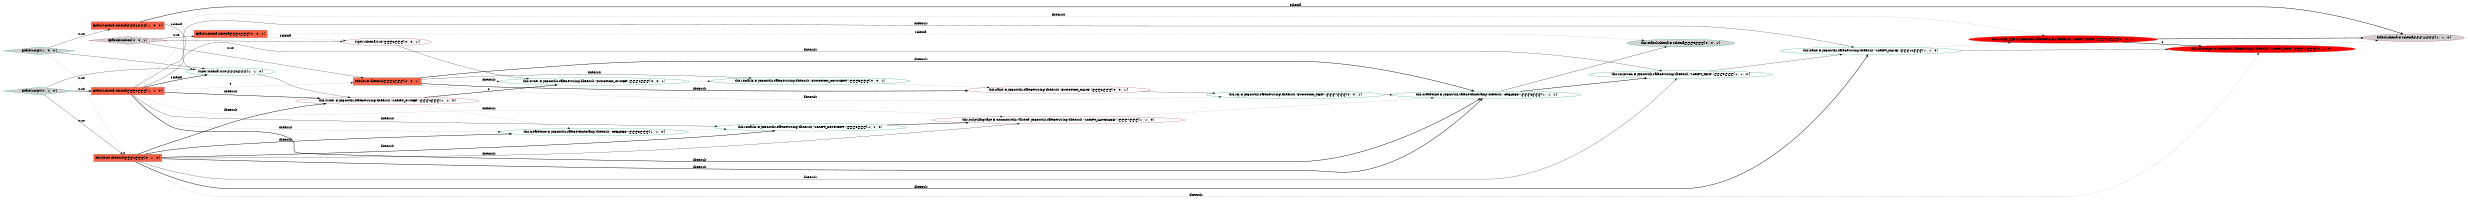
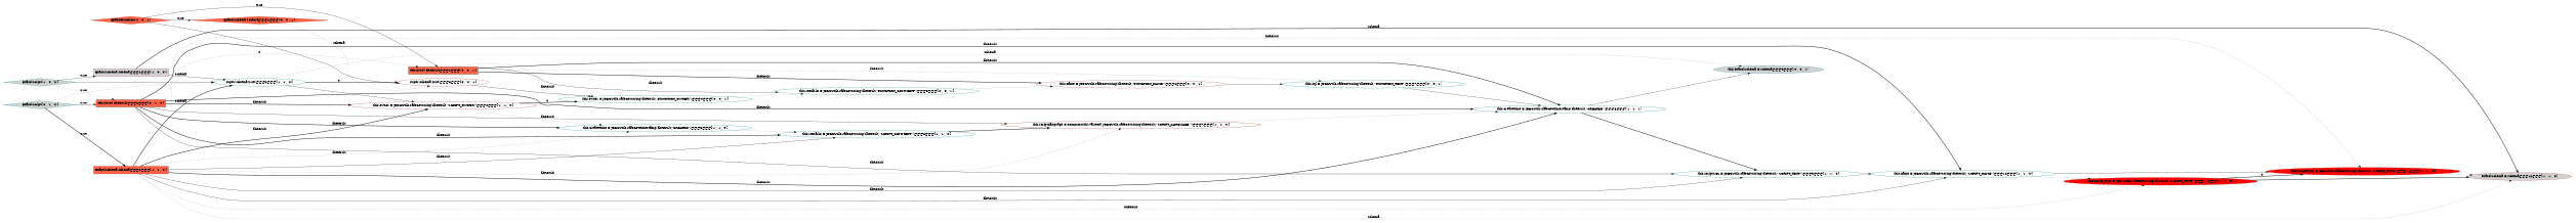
  digraph {
    rankdir=LR
    node [color=teal fillcolor=white shape=ellipse style=filled]
    edge [style=solid]
    n1 [fillcolor=tomato label="ResultSet dbResult@@@2@@@['0', '1', '0']" shape=box]
    n2 [label="this.remarks = JDBCUtils.safeGetString(dbResult,\"SCRIPT_COMMENT\")@@@6@@@['1', '1', '0']"]
    n3 [label="this.createTime = JDBCUtils.safeGetTimestamp(dbResult,\"CREATED\")@@@5@@@['1', '1', '0']"]
    n4 [label="this.createTime = JDBCUtils.safeGetTimestamp(dbResult,\"CREATED\")@@@8@@@['1', '1', '1']"]
    n5 [label="this.scriptSQL = JDBCUtils.safeGetString(dbResult,\"SCRIPT_TEXT\")@@@9@@@['1', '1', '0']"]
    n6 [label="this.name = JDBCUtils.safeGetString(dbResult,\"SCRIPT_NAME\")@@@10@@@['1', '1', '0']"]
    n7 [color=brown label="this.scriptLanguage = CommonUtils.valueOf(,JDBCUtils.safeGetString(dbResult,\"SCRIPT_LANGUAGE\"))@@@7@@@['1', '1', '0']"]
    n8 [color=brown label="this.owner = JDBCUtils.safeGetString(dbResult,\"SCRIPT_OWNER\")@@@4@@@['1', '1', '0']"]
    n9 [color=brown fillcolor=red label="this.scriptType = JDBCUtils.safeGetString(dbResult,\"SCRIPT_TYPE\")@@@11@@@['0', '1', '0']"]
    n10 [fillcolor=lightgray label="this.exasolSchema = schema@@@9@@@['0', '0', '1']"]
    n11 [color=brown fillcolor=red label="this.script_type = JDBCUtils.safeGetString(dbResult,\"SCRIPT_TYPE\")@@@11@@@['1', '0', '0']"]
    n12 [label="this.owner = JDBCUtils.safeGetString(dbResult,\"FUNCTION_OWNER\")@@@4@@@['0', '0', '1']"]
    n13 [color=brown fillcolor=lightgray label="exasolSchema = schema@@@12@@@['1', '1', '0']"]
    n14 [label="this.remarks = JDBCUtils.safeGetString(dbResult,\"FUNCTION_COMMENT\")@@@5@@@['0', '0', '1']"]
    n15 [color=brown label="this.name = JDBCUtils.safeGetString(dbResult,\"FUNCTION_NAME\")@@@6@@@['0', '0', '1']"]
    n16 [label="this.sql = JDBCUtils.safeGetString(dbResult,\"FUNCTION_TEXT\")@@@7@@@['0', '0', '1']"]
    n17 [fillcolor=lightgray label="ExasolScript['1', '0', '0']" shape=diamond]
-   n18 [color=brown fillcolor=tomato label="ExasolSchema schema@@@2@@@['1', '0', '0']" shape=box]
+   n18 [color=brown fillcolor=lightgray label="ExasolSchema schema@@@2@@@['1', '0', '0']" shape=box]
    n19 [label="super(schema,true)@@@3@@@['1', '1', '0']"]
    n20 [color=brown fillcolor=tomato label="ExasolSchema schema@@@2@@@['1', '1', '0']" shape=box]
    n21 [fillcolor=tomato label="ResultSet dbResult@@@2@@@['0', '0', '1']" shape=box]
    n22 [color=brown label="super(schema,true)@@@3@@@['0', '0', '1']"]
    n23 [fillcolor=lightgray label="ExasolScript['0', '1', '0']" shape=diamond]
-   n24 [color=brown fillcolor=tomato label="ExasolSchema schema@@@2@@@['0', '0', '1']" shape=box]
-   n25 [color=brown fillcolor=lightgray label="ExasolFunction['0', '0', '1']" shape=diamond]
+   n24 [color=brown fillcolor=tomato label="ExasolSchema schema@@@2@@@['0', '0', '1']" shape=diamond]
+   n25 [color=brown fillcolor=tomato label="ExasolFunction['0', '0', '1']" shape=diamond]
    n1 -> n2 [label=dbResult style=bold]
    n1 -> n3 [label=dbResult style=bold]
    n1 -> n4 [label=dbResult style=bold]
    n1 -> n5 [label=dbResult]
    n1 -> n6 [label=dbResult style=bold]
    n1 -> n7 [label=dbResult]
    n1 -> n8 [label=dbResult style=bold]
    n1 -> n9 [label=dbResult style=dotted]
    n2 -> n7 [style=bold]
    n3 -> n2 [style=dotted]
    n4 -> n5 [style=bold]
    n4 -> n10
    n5 -> n6
    n6 -> n9
    n6 -> n11 [style=dotted]
    n7 -> n4 [style=dotted]
    n8 -> n3 [style=dotted]
    n8 -> n12 [label=0 style=bold]
    n9 -> n13 [style=dotted]
    n11 -> n9 [label=0 style=bold]
    n11 -> n13 [style=bold]
    n12 -> n14 [style=dotted]
    n14 -> n15 [style=dotted]
    n15 -> n16
    n16 -> n4
    n17 -> n1 [label=true style=dotted]
    n17 -> n18 [label=true]
    n17 -> n19
    n18 -> n13 [label=schema style=bold]
    n18 -> n19 [label=schema]
    n19 -> n8
+   n19 -> n22 [label=0 style=bold]
    n20 -> n2 [label=dbResult]
    n20 -> n3 [label=dbResult style=dotted]
    n20 -> n4 [label=dbResult style=bold]
    n20 -> n5 [label=dbResult]
    n20 -> n6 [label=dbResult]
    n20 -> n7 [label=dbResult style=dotted]
    n20 -> n8 [label=dbResult style=bold]
    n20 -> n11 [label=dbResult style=dotted]
+   n20 -> n13 [label=schema style=dotted]
    n20 -> n19 [label=schema style=bold]
    n20 -> n21 [label=0 style=dotted]
    n21 -> n4 [label=dbResult style=bold]
    n21 -> n12 [label=dbResult style=dotted]
    n21 -> n14 [label=dbResult]
    n21 -> n15 [label=dbResult style=bold]
    n21 -> n16 [label=dbResult style=dotted]
    n22 -> n12
    n23 -> n1 [label=true]
-   n23 -> n19
+   n23 -> n19 [style=dotted]
    n23 -> n20 [label=true style=bold]
-   n24 -> n10 [label=schema style=dotted]
+   n19 -> n10 [label=schema style=dotted]
    n24 -> n22 [label=schema style=dotted]
    n25 -> n21 [label=true]
    n25 -> n22
    n25 -> n24 [label=true]
  }
